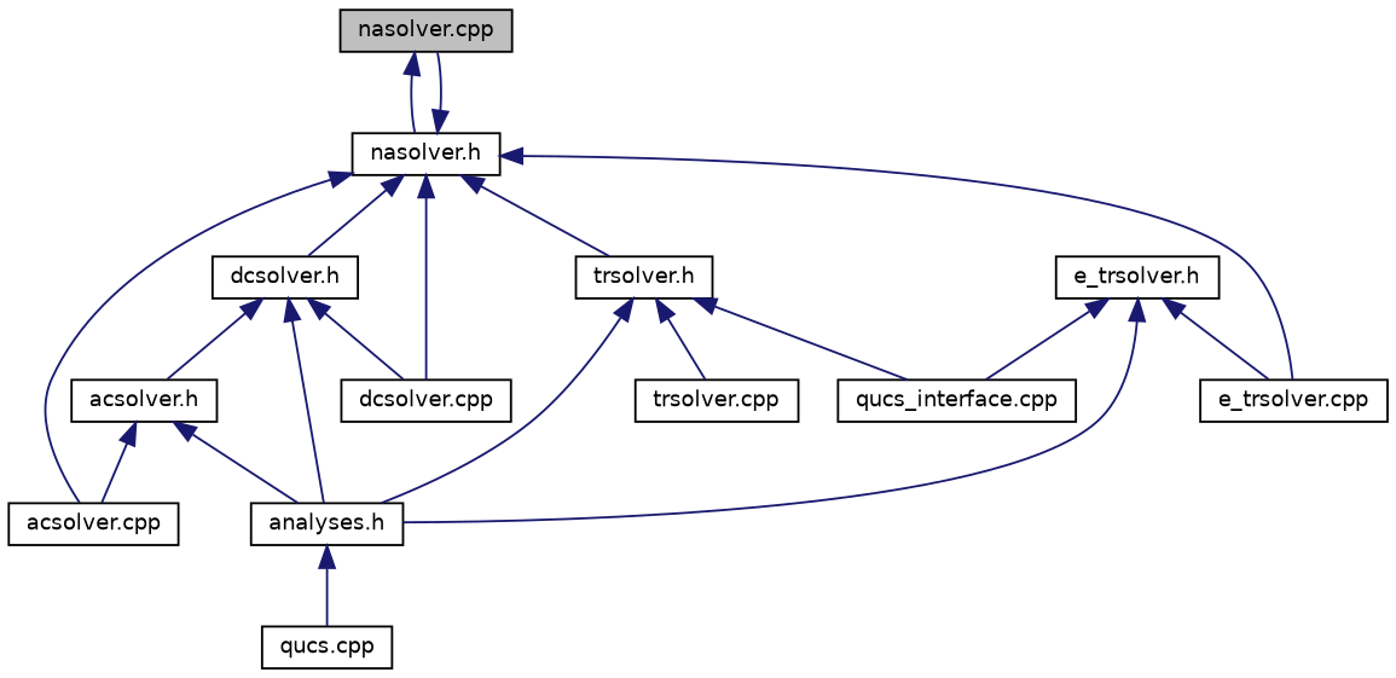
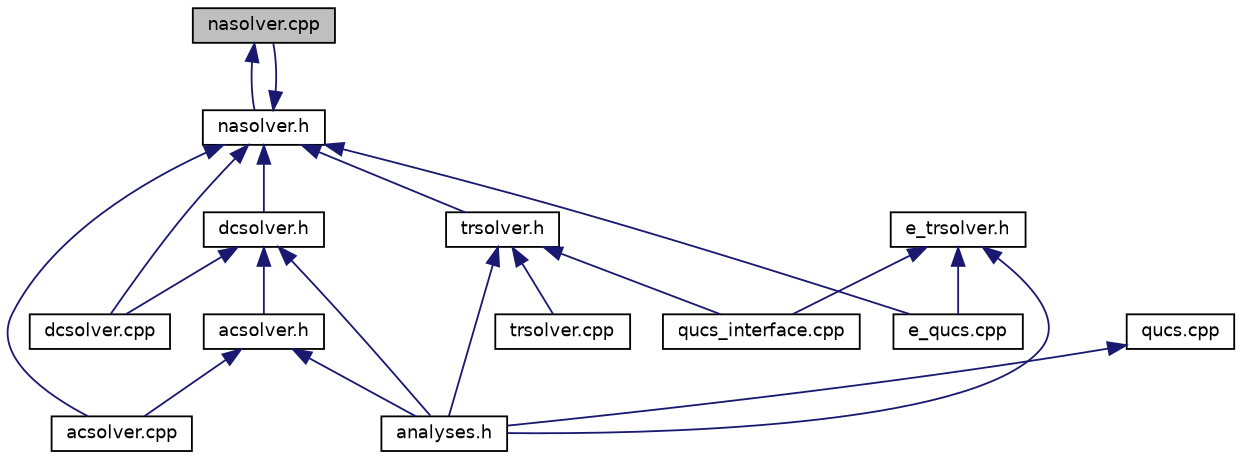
  digraph {
    node [color=black fillcolor=white fontname=Helvetica fontsize=10 shape=record style=filled]
    edge [color=midnightblue dir=back fontname=Helvetica fontsize=10 labelfontname=Helvetica labelfontsize=10 style=solid]
    n1 [fillcolor=grey75 fontcolor=black height=0.2 label="nasolver.cpp" width=0.4]
    n2 [height=0.2 label="nasolver.h" width=0.4]
    n3 [height=0.2 label="acsolver.cpp" width=0.4]
    n4 [height=0.2 label="dcsolver.h" width=0.4]
    n5 [height=0.2 label="dcsolver.cpp" width=0.4]
    n6 [height=0.2 label="trsolver.h" width=0.4]
-   n7 [height=0.2 label="e_trsolver.cpp" width=0.4]
+   n7 [height=0.2 label="e_qucs.cpp" width=0.4]
    n8 [height=0.2 label="acsolver.h" width=0.4]
    n9 [height=0.2 label="analyses.h" width=0.4]
    n10 [height=0.2 label="trsolver.cpp" width=0.4]
    n11 [height=0.2 label="qucs_interface.cpp" width=0.4]
    n12 [height=0.2 label="qucs.cpp" width=0.4]
    n13 [height=0.2 label="e_trsolver.h" width=0.4]
    n1 -> n2
    n2 -> n1
    n2 -> n3
    n2 -> n4
    n2 -> n5
    n2 -> n6
    n2 -> n7
    n4 -> n5
    n4 -> n8
    n4 -> n9
    n6 -> n9
    n6 -> n10
    n6 -> n11
    n8 -> n3
    n8 -> n9
-   n9 -> n12
+   n12 -> n9
    n13 -> n7
    n13 -> n9
    n13 -> n11
  }
